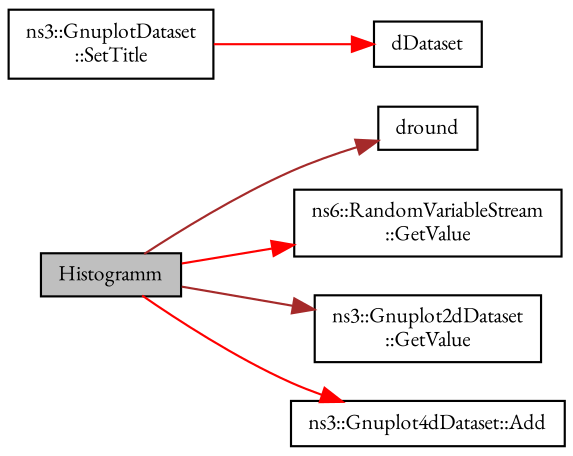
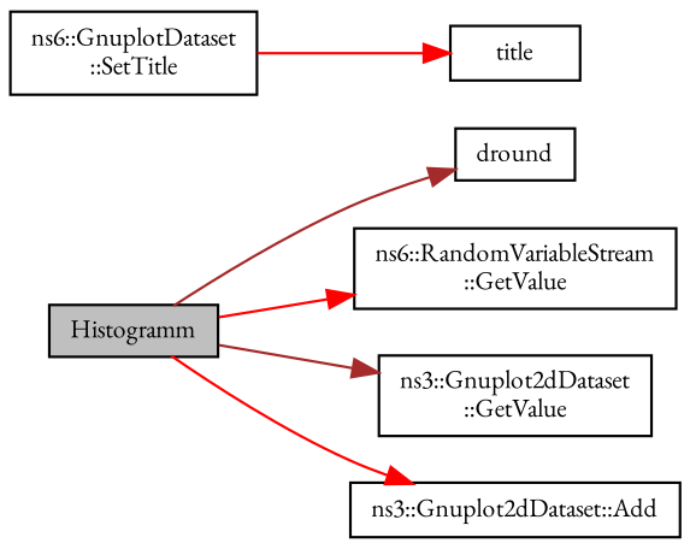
  digraph {
    fontname="EB Garamond"
    rankdir=LR
    node [color=black fillcolor=white fontname="EB Garamond" fontsize=10 shape=record style=filled]
    edge [color=red fontname="EB Garamond" fontsize=10 labelfontname=Helvetica labelfontsize=10 style=solid]
    n1 [fillcolor=grey75 fontcolor=black height=0.2 label=Histogramm width=0.4]
    n2 [height=0.2 label=dround width=0.4]
    n3 [height=0.2 label="ns6::RandomVariableStream\l::GetValue" width=0.4]
    n4 [height=0.2 label="ns3::Gnuplot2dDataset\l::GetValue" width=0.4]
-   n5 [height=0.2 label="ns3::Gnuplot4dDataset::Add" width=0.4]
-   n6 [height=0.2 label="ns3::GnuplotDataset\l::SetTitle" width=0.4]
-   n7 [height=0.2 label=dDataset width=0.4]
+   n5 [height=0.2 label="ns3::Gnuplot2dDataset::Add" width=0.4]
+   n6 [height=0.2 label="ns6::GnuplotDataset\l::SetTitle" width=0.4]
+   n7 [height=0.2 label=title width=0.4]
    n1 -> n2 [color=brown]
    n1 -> n3
    n1 -> n4 [color=brown]
    n1 -> n5
    n6 -> n7
  }
